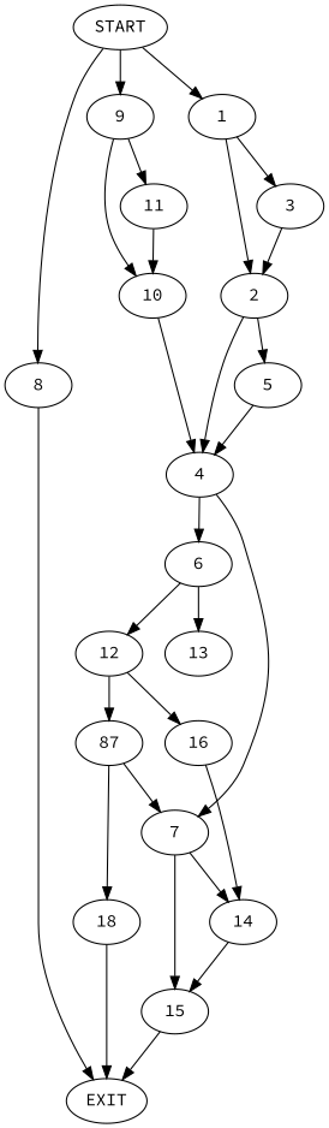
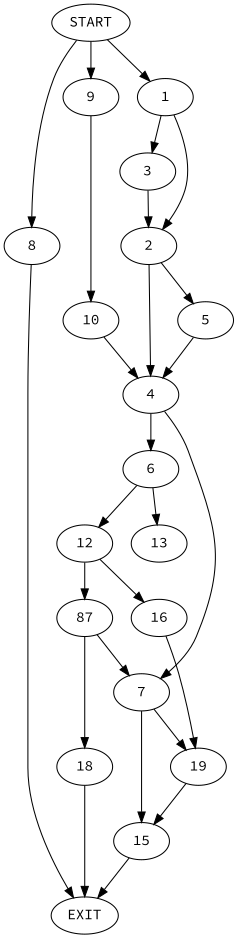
  digraph {
    fontname="Source Code Pro"
    node [fontname="Source Code Pro"]
    edge [fontname="Source Code Pro"]
    n1 [label=START]
    1
    8
    9
    2
    3
    n7 [label=EXIT]
    10
-   11
    4
    5
    6
    7
    12
    13
-   14
+   14 [label=19]
    15
    16
    n19 [label=87]
    18
    n1 -> 1
    n1 -> 8
    n1 -> 9
    1 -> 2
    1 -> 3
    8 -> n7
    9 -> 10
-   9 -> 11
    2 -> 4
    2 -> 5
    3 -> 2
    10 -> 4
-   11 -> 10
    4 -> 6
    4 -> 7
    5 -> 4
    6 -> 12
    6 -> 13
    7 -> 14
    7 -> 15
    12 -> 16
    12 -> n19
    14 -> 15
    15 -> n7
    16 -> 14
    n19 -> 7
    n19 -> 18
    18 -> n7
  }
